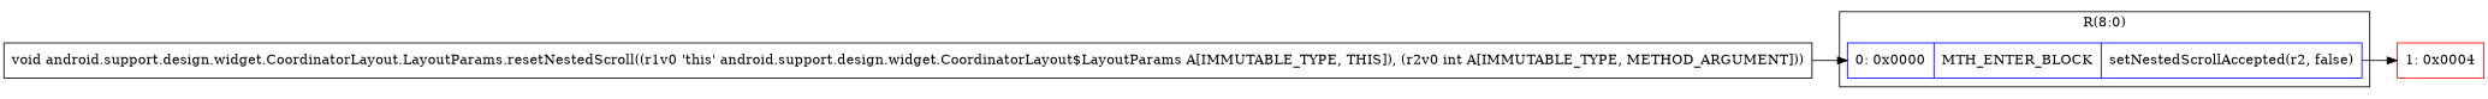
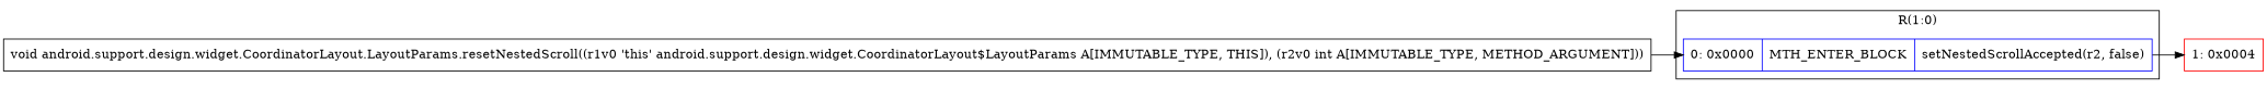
  digraph {
    rankdir=LR
    node [shape=record]
    n1 [color=blue label="{0\:\ 0x0000|MTH_ENTER_BLOCK\l|setNestedScrollAccepted(r2, false)\l}"]
    n2 [color=red label="{1\:\ 0x0004}"]
    n3 [label="{void android.support.design.widget.CoordinatorLayout.LayoutParams.resetNestedScroll((r1v0 'this' android.support.design.widget.CoordinatorLayout$LayoutParams A[IMMUTABLE_TYPE, THIS]), (r2v0 int A[IMMUTABLE_TYPE, METHOD_ARGUMENT])) }"]
    subgraph cluster_1 {
-     label="R(8:0)"
+     label="R(1:0)"
      n1
    }
    n1 -> n2
    n3 -> n1
  }
